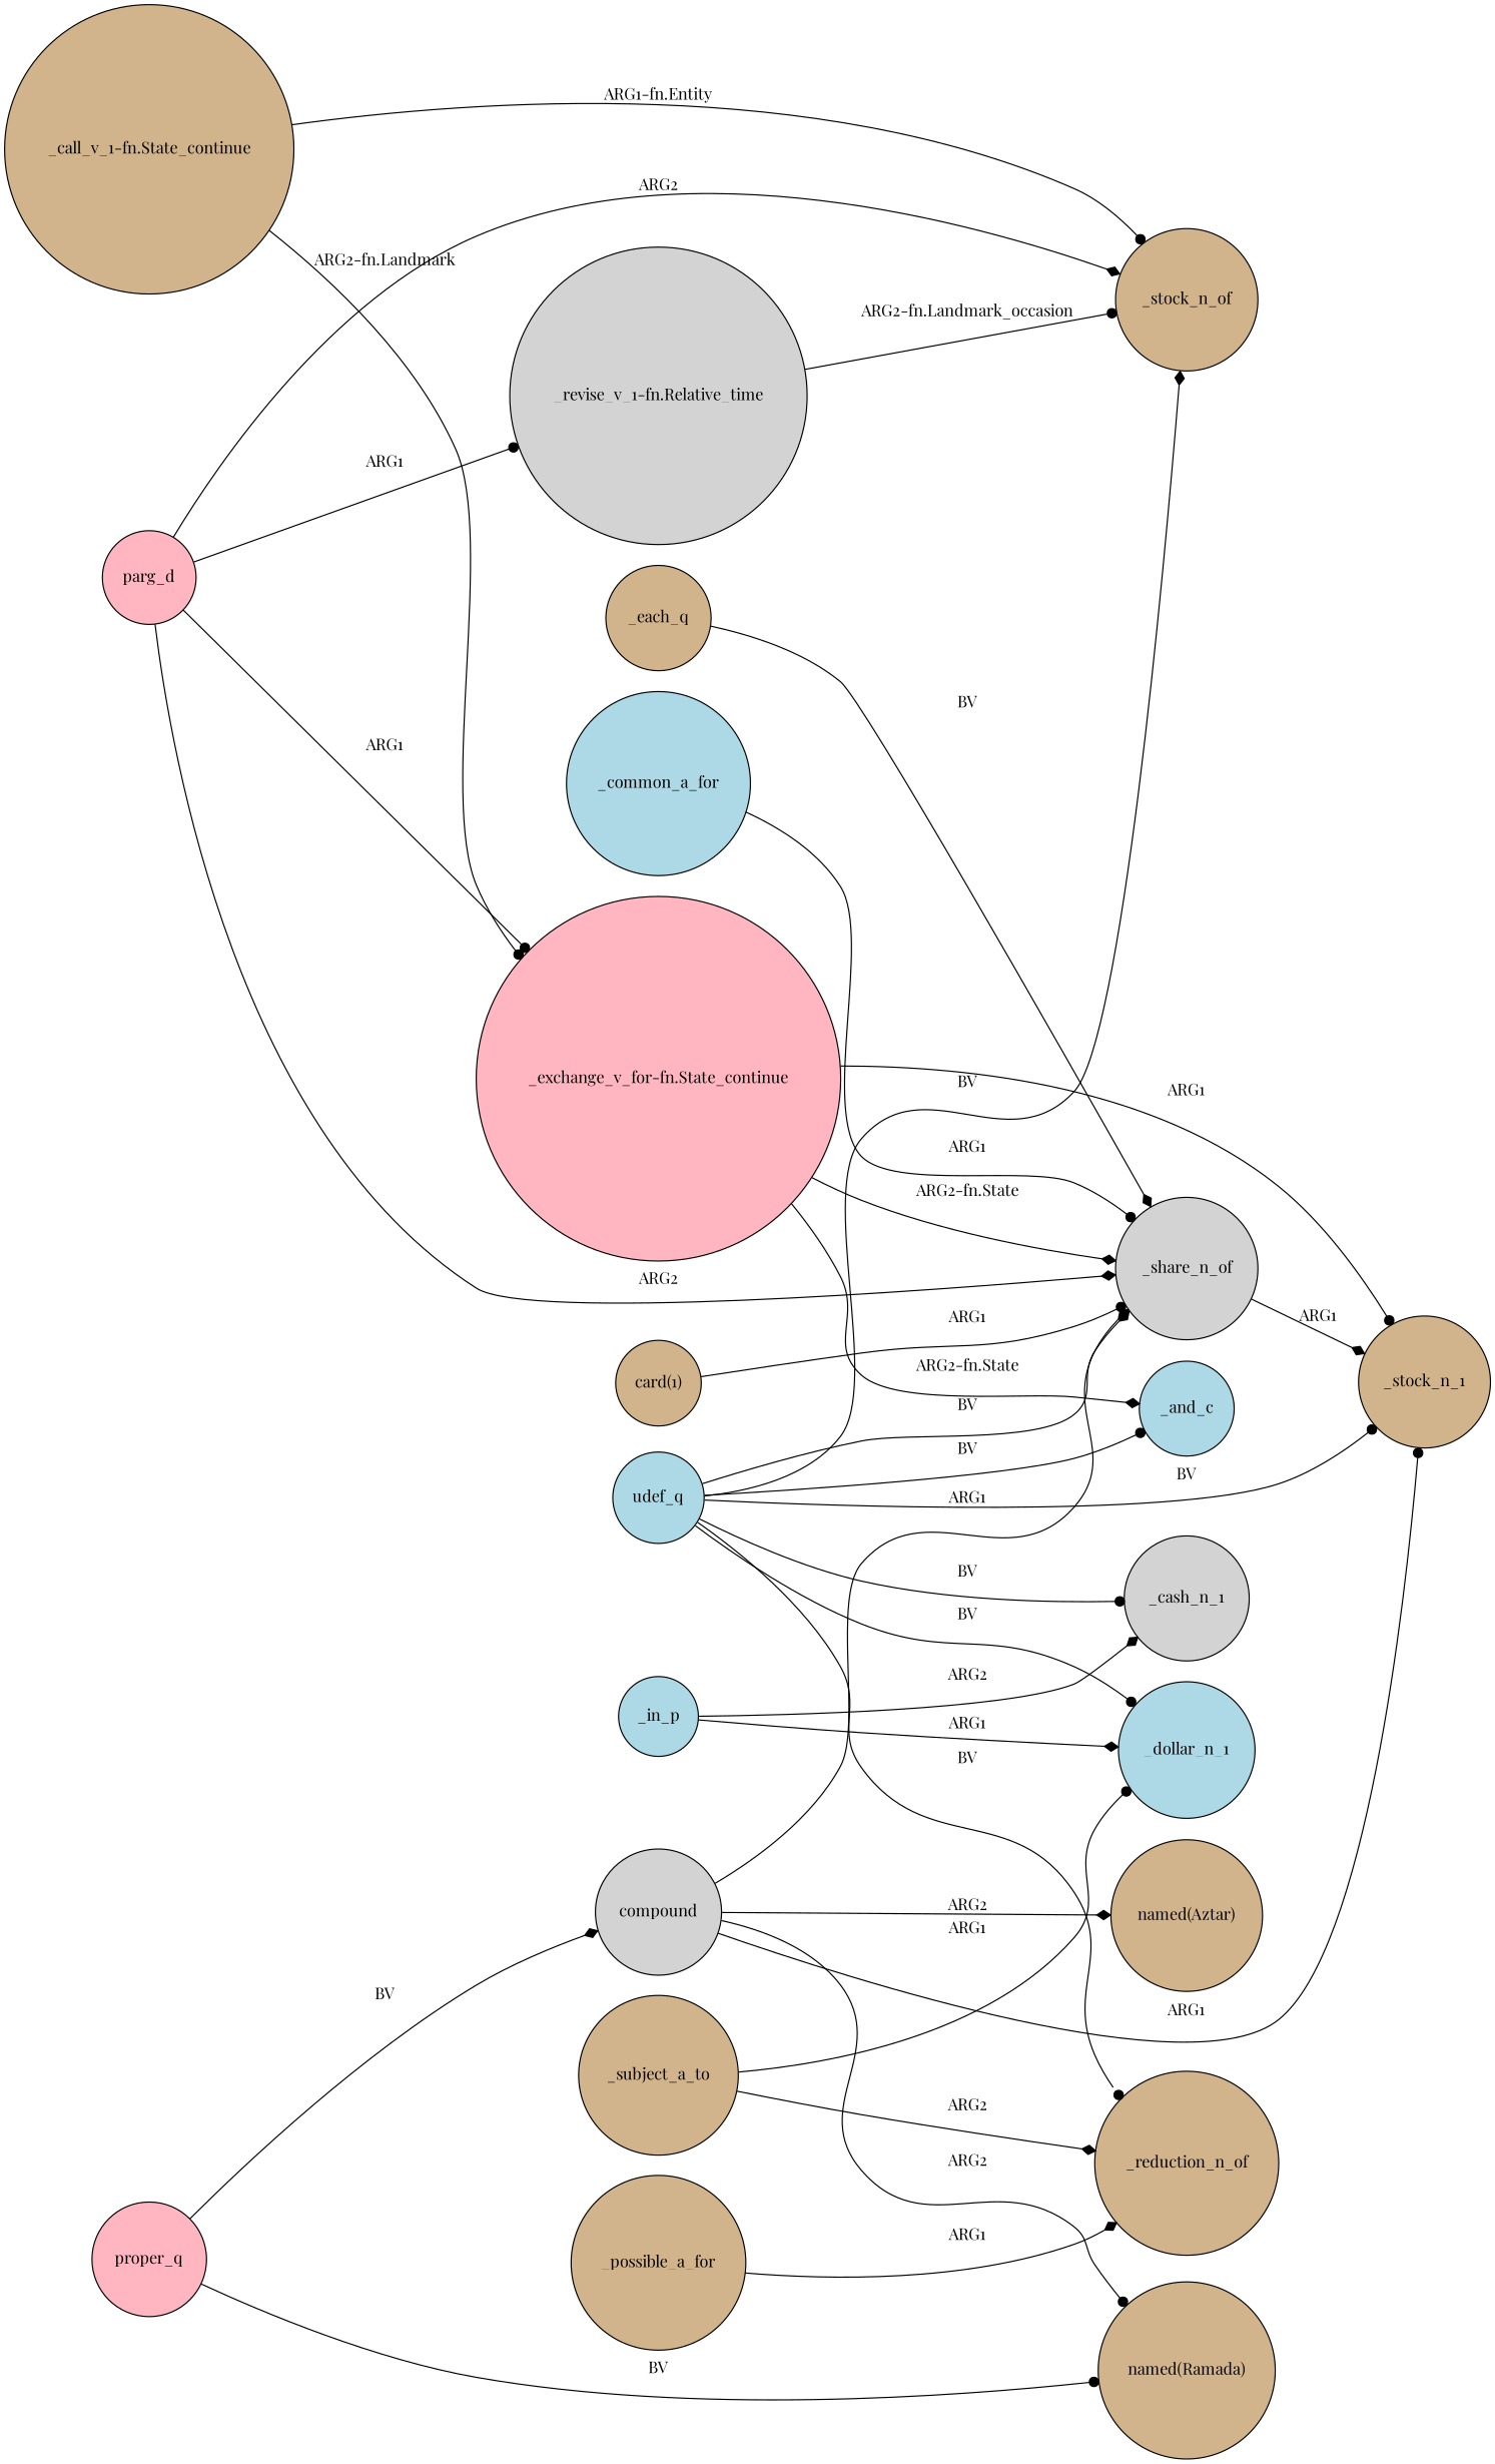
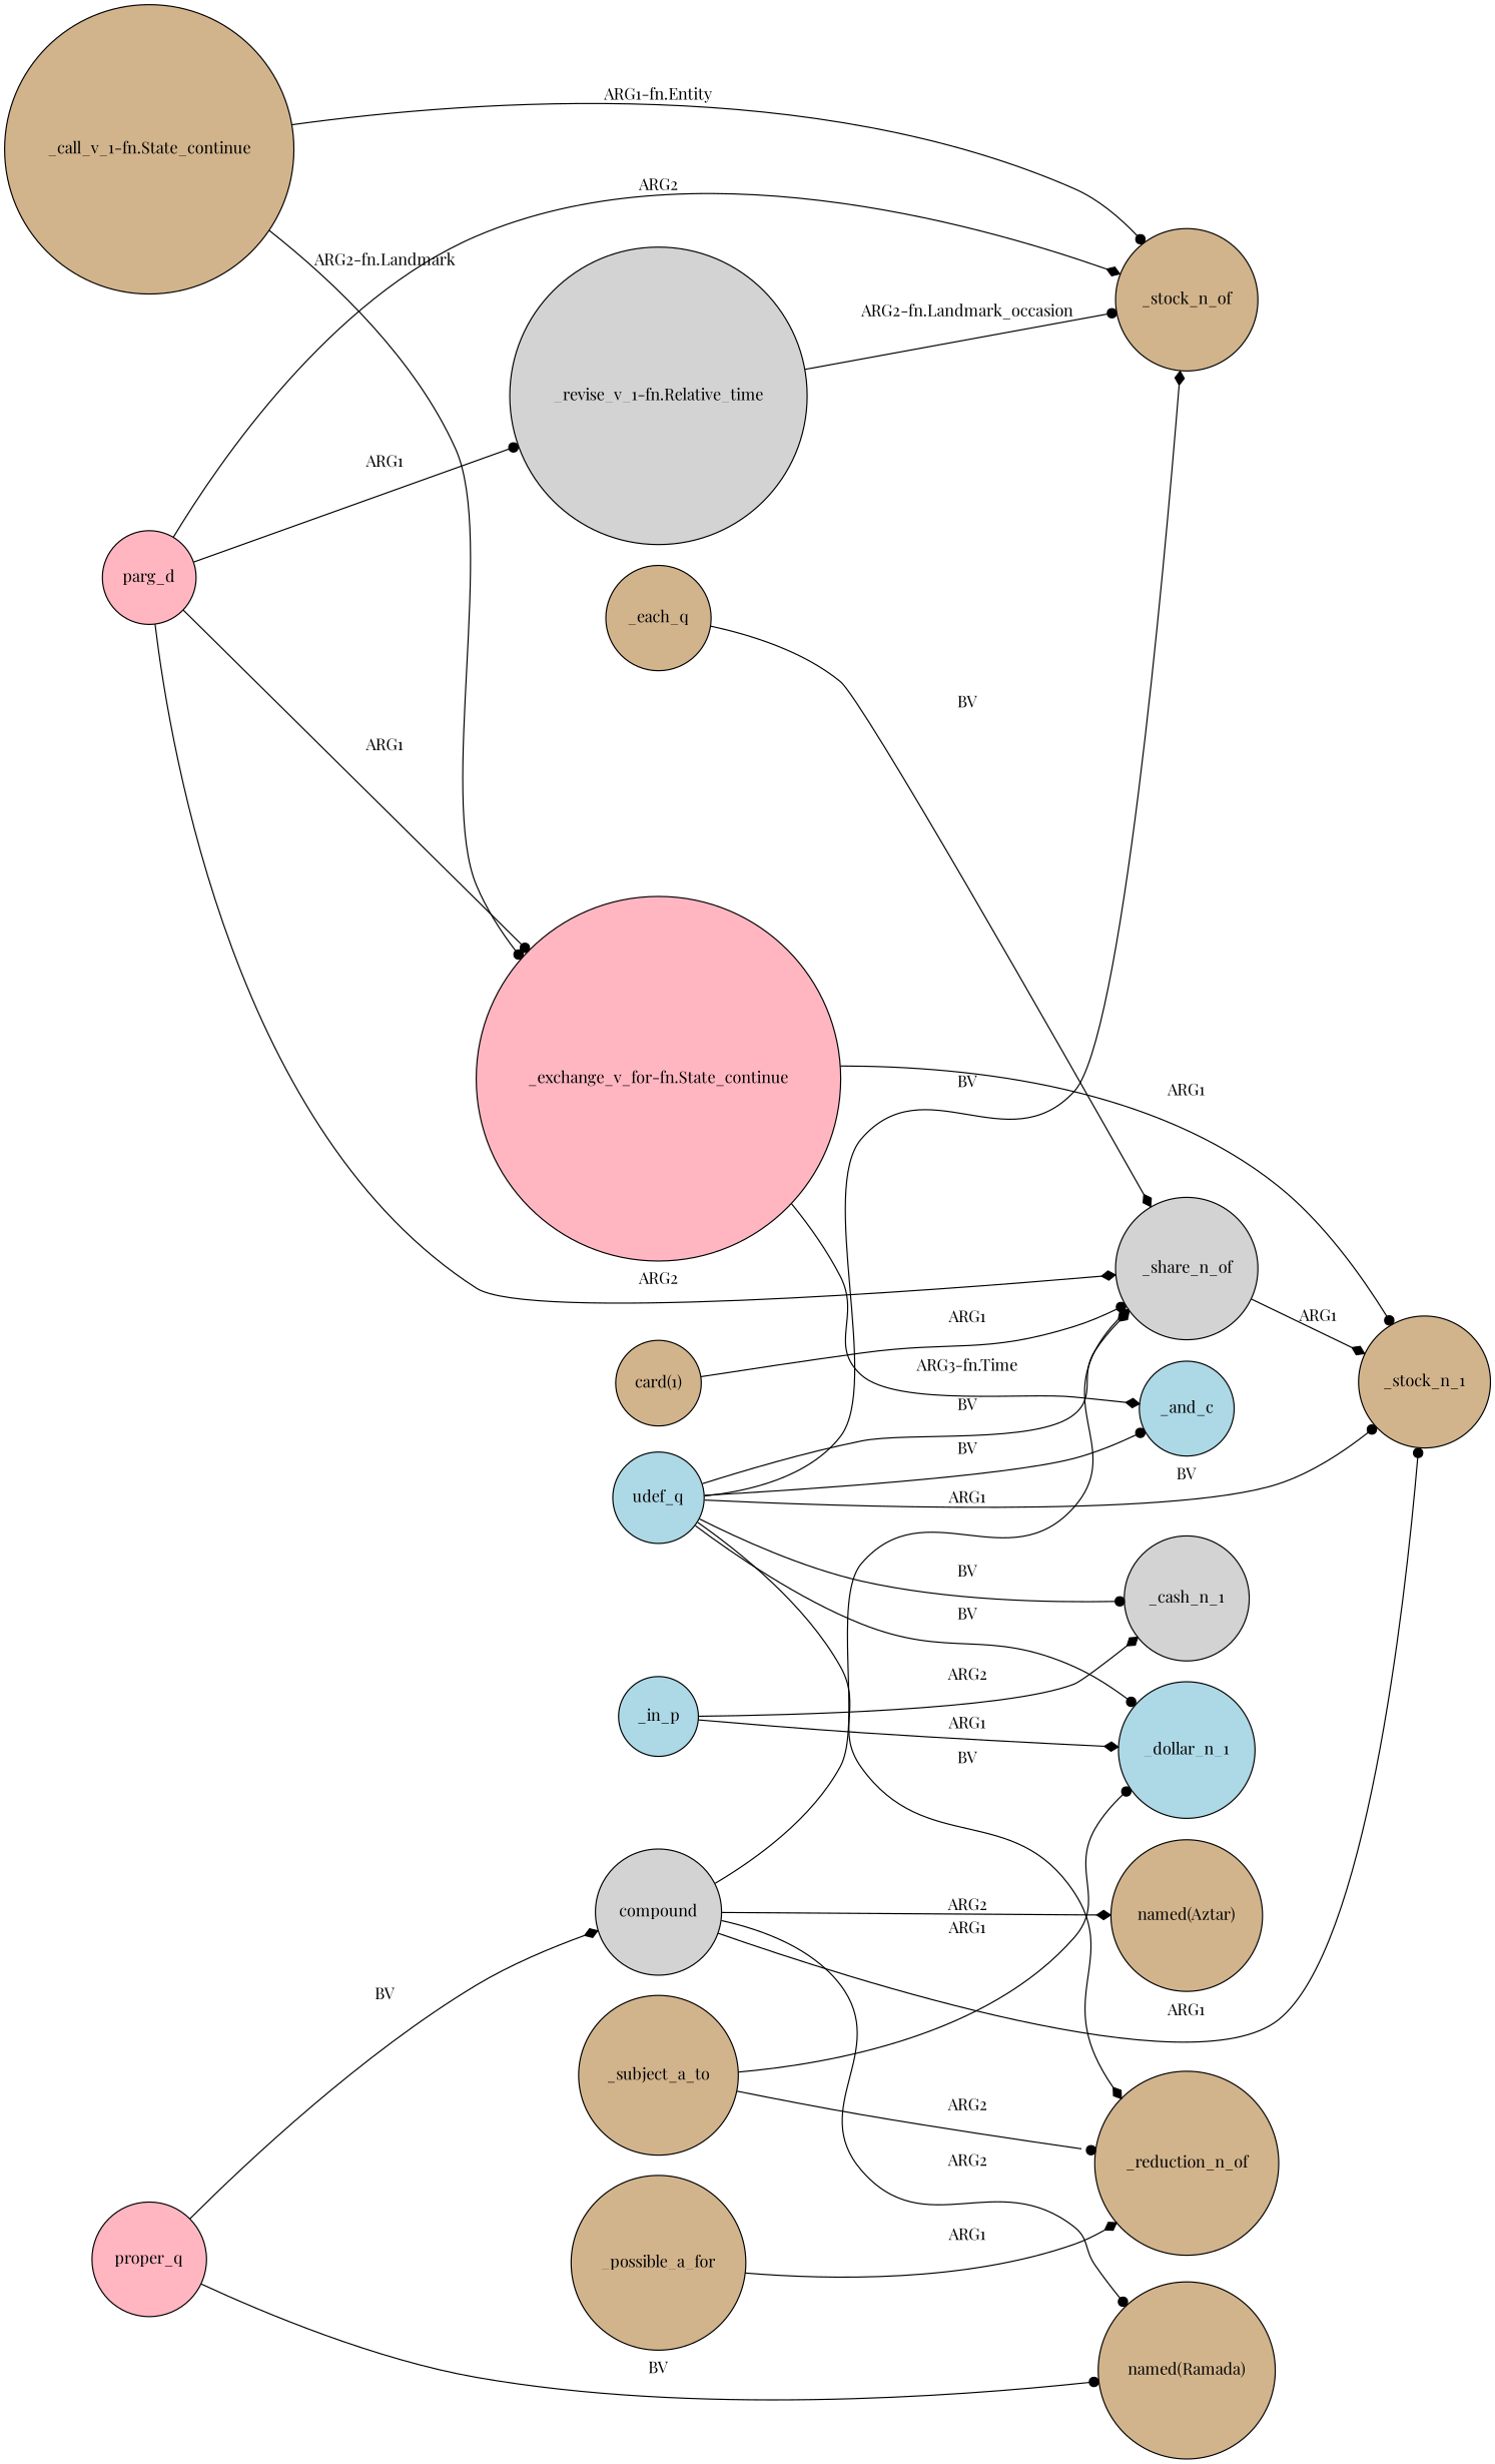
  digraph {
    fontname="Playfair Display"
    rankdir=LR
    node [fillcolor=tan fontname="Playfair Display" shape=circle style=filled]
    edge [arrowhead=diamond fontname="Playfair Display"]
    udef_q [fillcolor=lightblue]
    n2 [label=_stock_n_of]
    _and_c [fillcolor=lightblue]
    _cash_n_1 [fillcolor=lightgrey]
    _stock_n_1
    _reduction_n_of
    _share_n_of [fillcolor=lightgrey]
    _dollar_n_1 [fillcolor=lightblue]
    "_exchange_v_for-fn.State_continue" [fillcolor=lightpink]
    proper_q [fillcolor=lightpink]
    "named(Ramada)"
    compound [fillcolor=lightgrey]
-   _common_a_for [fillcolor=lightblue]
    _possible_a_for
    parg_d [fillcolor=lightpink]
    "_revise_v_1-fn.Relative_time" [fillcolor=lightgrey]
    "named(Aztar)"
    _subject_a_to
    "_call_v_1-fn.State_continue"
    "card(1)"
    _in_p [fillcolor=lightblue]
    _each_q
    udef_q -> n2 [label=BV]
    udef_q -> _and_c [arrowhead=dot label=BV]
    udef_q -> _cash_n_1 [arrowhead=dot label=BV]
    udef_q -> _stock_n_1 [arrowhead=dot label=BV]
-   udef_q -> _reduction_n_of [arrowhead=dot label=BV]
+   udef_q -> _reduction_n_of [label=BV]
    udef_q -> _share_n_of [label=BV]
    udef_q -> _dollar_n_1 [arrowhead=dot label=BV]
    _share_n_of -> _stock_n_1 [label=ARG1]
-   "_exchange_v_for-fn.State_continue" -> _and_c [label="ARG2-fn.State"]
+   "_exchange_v_for-fn.State_continue" -> _and_c [label="ARG3-fn.Time"]
    "_exchange_v_for-fn.State_continue" -> _stock_n_1 [arrowhead=dot label=ARG1]
-   "_exchange_v_for-fn.State_continue" -> _share_n_of [label="ARG2-fn.State"]
    proper_q -> "named(Ramada)" [arrowhead=dot label=BV]
    proper_q -> compound [label=BV]
    compound -> _stock_n_1 [arrowhead=dot label=ARG1]
    compound -> _share_n_of [label=ARG1]
    compound -> "named(Ramada)" [arrowhead=dot label=ARG2]
    compound -> "named(Aztar)" [label=ARG2]
-   _common_a_for -> _share_n_of [arrowhead=dot label=ARG1]
    _possible_a_for -> _reduction_n_of [label=ARG1]
    parg_d -> n2 [label=ARG2]
    parg_d -> _share_n_of [label=ARG2]
    parg_d -> "_exchange_v_for-fn.State_continue" [arrowhead=dot label=ARG1]
    parg_d -> "_revise_v_1-fn.Relative_time" [arrowhead=dot label=ARG1]
    "_revise_v_1-fn.Relative_time" -> n2 [arrowhead=dot label="ARG2-fn.Landmark_occasion"]
-   _subject_a_to -> _reduction_n_of [label=ARG2]
+   _subject_a_to -> _reduction_n_of [arrowhead=dot label=ARG2]
    _subject_a_to -> _dollar_n_1 [arrowhead=dot label=ARG1]
    "_call_v_1-fn.State_continue" -> n2 [arrowhead=dot label="ARG1-fn.Entity"]
    "_call_v_1-fn.State_continue" -> "_exchange_v_for-fn.State_continue" [arrowhead=dot label="ARG2-fn.Landmark"]
    "card(1)" -> _share_n_of [arrowhead=dot label=ARG1]
    _in_p -> _cash_n_1 [label=ARG2]
    _in_p -> _dollar_n_1 [label=ARG1]
    _each_q -> _share_n_of [label=BV]
  }
